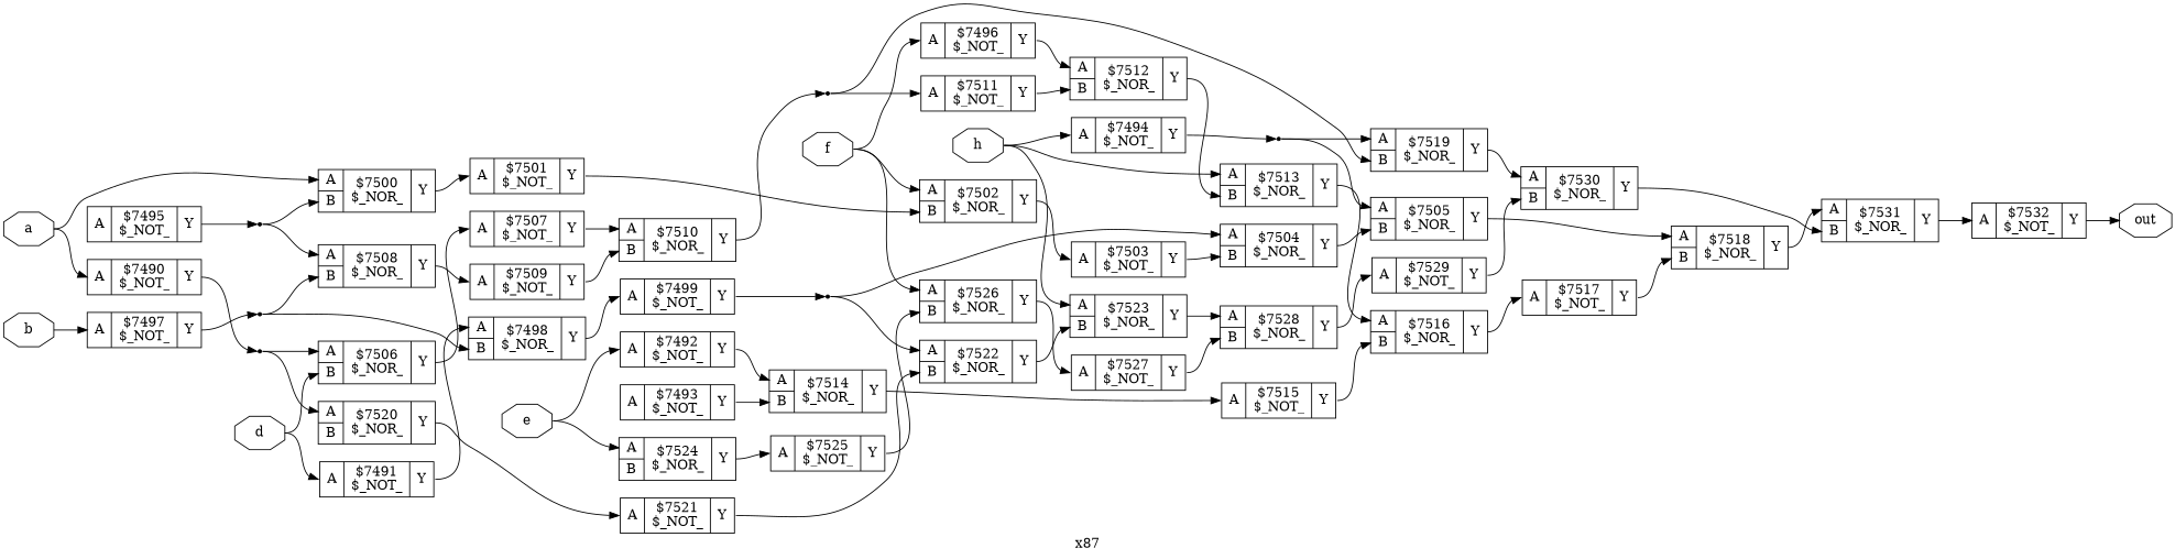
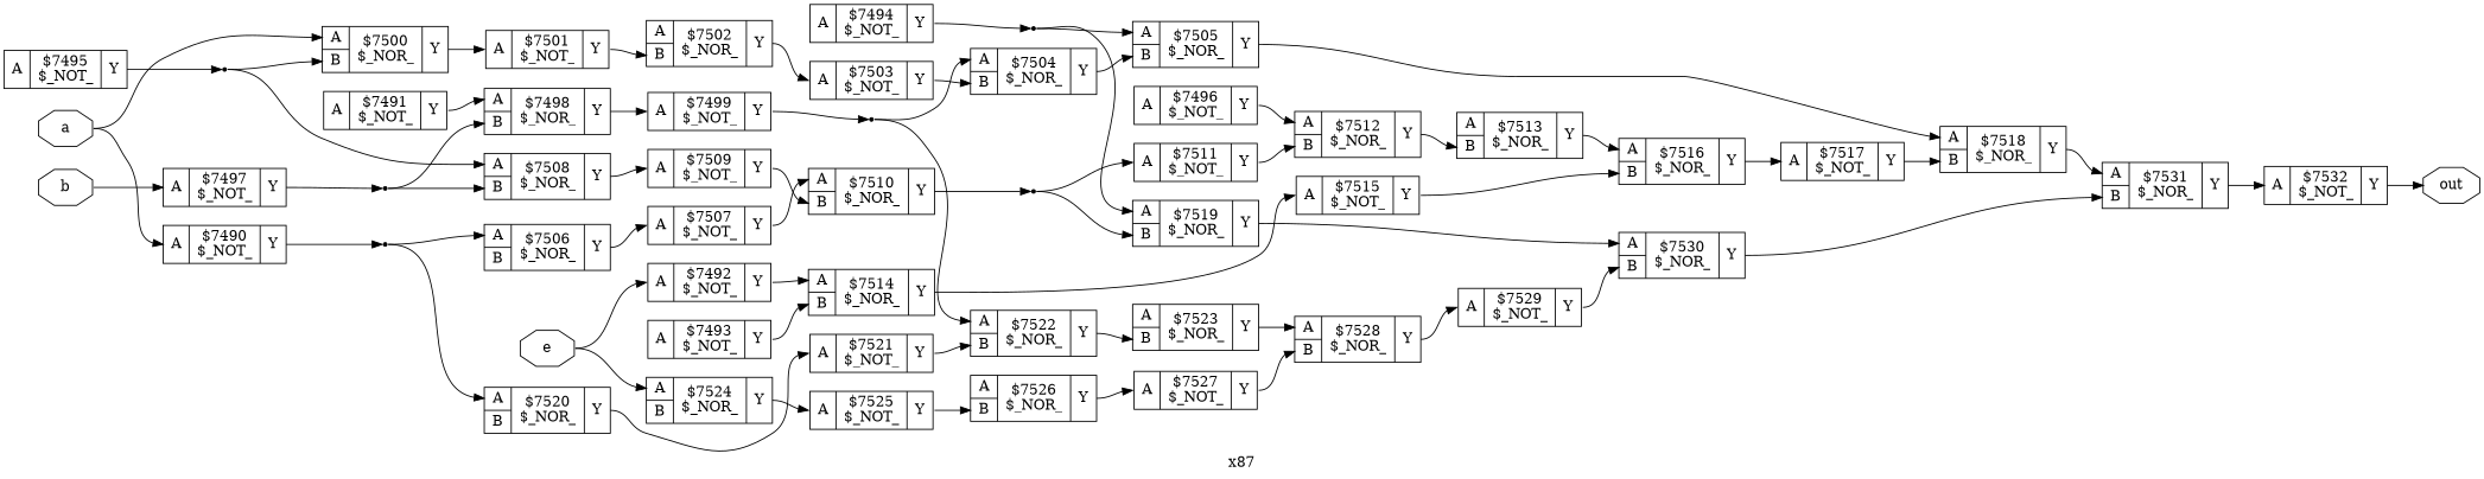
  digraph {
    label=x87
    rankdir=LR
    remincross=true
    node [shape=record]
    edge [color=black headport="p52:w" tailport="p53:e"]
    n43 [color=black fontcolor=black label=a shape=octagon]
    c54 [label="{{<p52> A}|$7490\n$_NOT_|{<p53> Y}}"]
    c65 [label="{{<p52> A|<p62> B}|$7500\n$_NOR_|{<p53> Y}}"]
    n1 [shape=point]
    c66 [label="{{<p52> A}|$7501\n$_NOT_|{<p53> Y}}"]
    n44 [color=black fontcolor=black label=b shape=octagon]
    c61 [label="{{<p52> A}|$7497\n$_NOT_|{<p53> Y}}"]
    n8 [shape=point]
    c59 [label="{{<p52> A}|$7495\n$_NOT_|{<p53> Y}}"]
    n6 [shape=point]
    c85 [label="{{<p52> A|<p62> B}|$7520\n$_NOR_|{<p53> Y}}"]
    c86 [label="{{<p52> A}|$7521\n$_NOT_|{<p53> Y}}"]
-   n46 [color=black fontcolor=black label=d shape=octagon]
    c55 [label="{{<p52> A}|$7491\n$_NOT_|{<p53> Y}}"]
    c71 [label="{{<p52> A|<p62> B}|$7506\n$_NOR_|{<p53> Y}}"]
    c63 [label="{{<p52> A|<p62> B}|$7498\n$_NOR_|{<p53> Y}}"]
    c72 [label="{{<p52> A}|$7507\n$_NOT_|{<p53> Y}}"]
    n47 [color=black fontcolor=black label=e shape=octagon]
    c56 [label="{{<p52> A}|$7492\n$_NOT_|{<p53> Y}}"]
    c89 [label="{{<p52> A|<p62> B}|$7524\n$_NOR_|{<p53> Y}}"]
    c79 [label="{{<p52> A|<p62> B}|$7514\n$_NOR_|{<p53> Y}}"]
    c90 [label="{{<p52> A}|$7525\n$_NOT_|{<p53> Y}}"]
-   n48 [color=black fontcolor=black label=f shape=octagon]
    c60 [label="{{<p52> A}|$7496\n$_NOT_|{<p53> Y}}"]
    c67 [label="{{<p52> A|<p62> B}|$7502\n$_NOR_|{<p53> Y}}"]
    c91 [label="{{<p52> A|<p62> B}|$7526\n$_NOR_|{<p53> Y}}"]
    c77 [label="{{<p52> A|<p62> B}|$7512\n$_NOR_|{<p53> Y}}"]
    c68 [label="{{<p52> A}|$7503\n$_NOT_|{<p53> Y}}"]
    c92 [label="{{<p52> A}|$7527\n$_NOT_|{<p53> Y}}"]
    c57 [label="{{<p52> A}|$7493\n$_NOT_|{<p53> Y}}"]
-   n50 [color=black fontcolor=black label=h shape=octagon]
    c58 [label="{{<p52> A}|$7494\n$_NOT_|{<p53> Y}}"]
    c78 [label="{{<p52> A|<p62> B}|$7513\n$_NOR_|{<p53> Y}}"]
    c88 [label="{{<p52> A|<p62> B}|$7523\n$_NOR_|{<p53> Y}}"]
    n5 [shape=point]
    c81 [label="{{<p52> A|<p62> B}|$7516\n$_NOR_|{<p53> Y}}"]
    c93 [label="{{<p52> A|<p62> B}|$7528\n$_NOR_|{<p53> Y}}"]
    n51 [color=black fontcolor=black label=out shape=octagon]
    c64 [label="{{<p52> A}|$7499\n$_NOT_|{<p53> Y}}"]
    c80 [label="{{<p52> A}|$7515\n$_NOT_|{<p53> Y}}"]
    c70 [label="{{<p52> A|<p62> B}|$7505\n$_NOR_|{<p53> Y}}"]
    c84 [label="{{<p52> A|<p62> B}|$7519\n$_NOR_|{<p53> Y}}"]
    c73 [label="{{<p52> A|<p62> B}|$7508\n$_NOR_|{<p53> Y}}"]
    n10 [shape=point]
    c69 [label="{{<p52> A|<p62> B}|$7504\n$_NOR_|{<p53> Y}}"]
    c87 [label="{{<p52> A|<p62> B}|$7522\n$_NOR_|{<p53> Y}}"]
    c83 [label="{{<p52> A|<p62> B}|$7518\n$_NOR_|{<p53> Y}}"]
    c96 [label="{{<p52> A|<p62> B}|$7531\n$_NOR_|{<p53> Y}}"]
    c75 [label="{{<p52> A|<p62> B}|$7510\n$_NOR_|{<p53> Y}}"]
    n21 [shape=point]
    c74 [label="{{<p52> A}|$7509\n$_NOT_|{<p53> Y}}"]
    c76 [label="{{<p52> A}|$7511\n$_NOT_|{<p53> Y}}"]
    c82 [label="{{<p52> A}|$7517\n$_NOT_|{<p53> Y}}"]
    c97 [label="{{<p52> A}|$7532\n$_NOT_|{<p53> Y}}"]
    c95 [label="{{<p52> A|<p62> B}|$7530\n$_NOR_|{<p53> Y}}"]
    c94 [label="{{<p52> A}|$7529\n$_NOT_|{<p53> Y}}"]
    n43 -> c54 [tailport=e]
    n43 -> c65 [tailport=e]
    c54 -> n1 [headport=w]
    c65 -> c66
    n1 -> c85 [tailport=e]
    n1 -> c71 [tailport=e]
    c66 -> c67 [headport="p62:w"]
    n44 -> c61 [tailport=e]
    c61 -> n8 [headport=w]
    n8 -> c63 [headport="p62:w" tailport=e]
    n8 -> c73 [headport="p62:w" tailport=e]
    c59 -> n6 [headport=w]
    n6 -> c65 [headport="p62:w" tailport=e]
    n6 -> c73 [tailport=e]
    c85 -> c86
    c86 -> c87 [headport="p62:w"]
-   n46 -> c55 [tailport=e]
-   n46 -> c71 [headport="p62:w" tailport=e]
    c55 -> c63
    c71 -> c72
    c63 -> c64
    c72 -> c75
    n47 -> c56 [tailport=e]
    n47 -> c89 [tailport=e]
    c56 -> c79
    c89 -> c90
    c79 -> c80
    c90 -> c91 [headport="p62:w"]
-   n48 -> c60 [tailport=e]
-   n48 -> c67 [tailport=e]
-   n48 -> c91 [tailport=e]
    c60 -> c77
    c67 -> c68
    c91 -> c92
    c77 -> c78 [headport="p62:w"]
    c68 -> c69 [headport="p62:w"]
    c92 -> c93 [headport="p62:w"]
    c57 -> c79 [headport="p62:w"]
-   n50 -> c58 [tailport=e]
-   n50 -> c78 [tailport=e]
-   n50 -> c88 [tailport=e]
    c58 -> n5 [headport=w]
    c78 -> c81
    c88 -> c93
    n5 -> c70 [tailport=e]
    n5 -> c84 [tailport=e]
    c81 -> c82
    c93 -> c94
    c64 -> n10 [headport=w]
    c80 -> c81 [headport="p62:w"]
    c70 -> c83
    c84 -> c95
    c73 -> c74
    n10 -> c69 [tailport=e]
    n10 -> c87 [tailport=e]
    c69 -> c70 [headport="p62:w"]
    c87 -> c88 [headport="p62:w"]
    c83 -> c96
    c96 -> c97
    c75 -> n21 [headport=w]
    n21 -> c84 [headport="p62:w" tailport=e]
    n21 -> c76 [tailport=e]
    c74 -> c75 [headport="p62:w"]
    c76 -> c77 [headport="p62:w"]
    c82 -> c83 [headport="p62:w"]
    c97 -> n51 [headport=w]
    c95 -> c96 [headport="p62:w"]
    c94 -> c95 [headport="p62:w"]
  }
